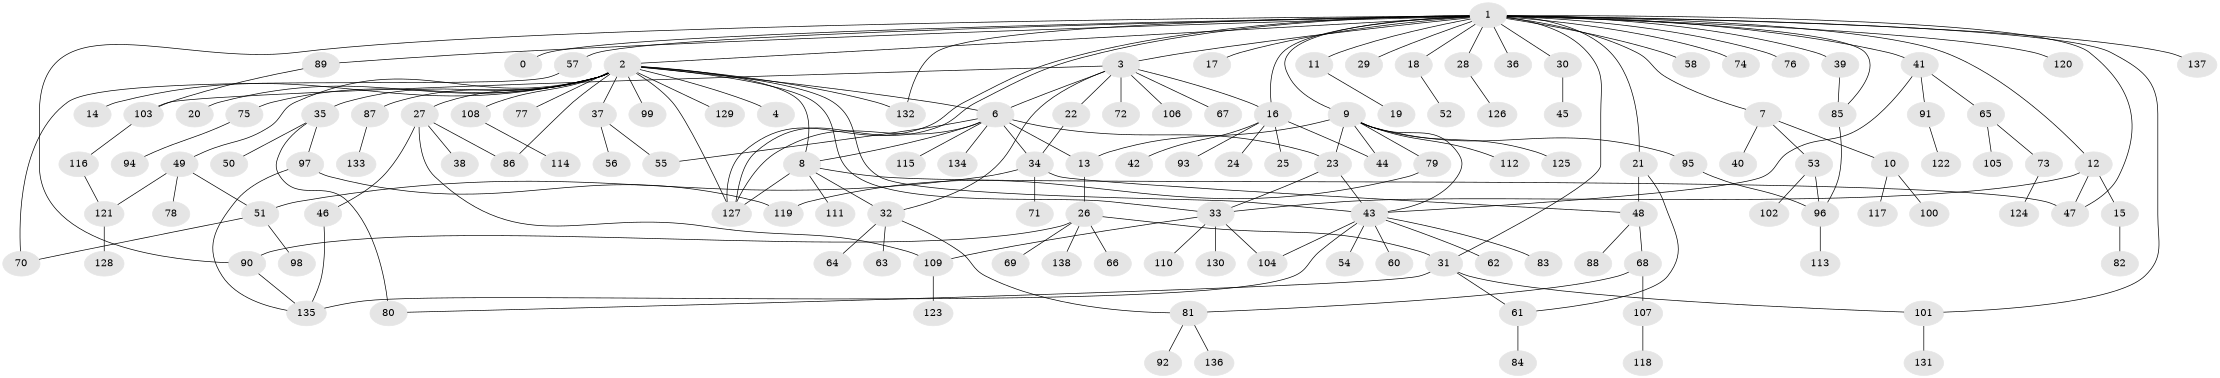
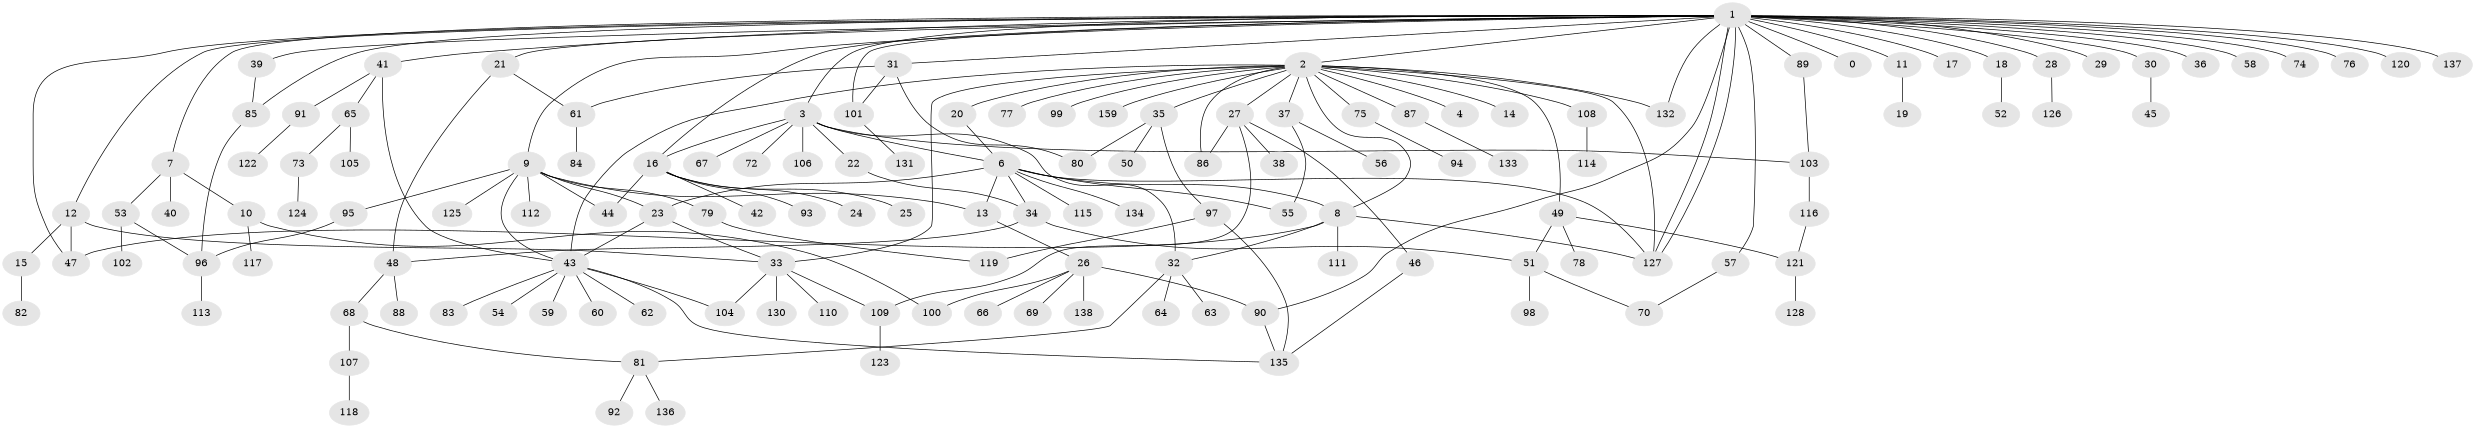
  graph {
    node [color=gray90 style=filled]
    1
    2
    3
    n4 [label=0]
    7
    9
    11
    12
    16
    17
    18
    21
    28
    29
    30
    31
    36
    39
    41
    47
    57
    58
    74
    76
    85
    89
    90
    101
    120
    127
    132
    137
    4
    6
    8
    14
    20
    27
    33
    35
    37
    43
    49
    75
    77
    86
    87
    99
    108
-   129
+   129 [label=159]
    22
    32
    67
    72
    103
    106
    10
    40
    53
    13
    23
    44
    79
    95
    112
    125
    19
    15
    24
    25
    42
    93
    52
    48
    61
    126
    45
    80
    65
    91
    70
    96
    135
    131
    34
    55
    115
    134
    111
    38
    46
    109
    104
    110
    130
    50
    97
    56
    54
+   59
    60
    62
    83
    51
    78
    121
    94
    133
    114
    63
    64
    81
    116
    26
-   71
    100
    117
    102
    119
    82
    66
    69
    138
    68
    88
    84
    123
    92
    136
    98
    73
    105
    122
    107
    128
    113
    124
    118
    1 -- 2
    1 -- 3
    1 -- n4
    1 -- 7
    1 -- 9
    1 -- 11
    1 -- 12
    1 -- 16
    1 -- 17
    1 -- 18
    1 -- 21
    1 -- 28
    1 -- 29
    1 -- 30
    1 -- 31
    1 -- 36
    1 -- 39
    1 -- 41
    1 -- 47
    1 -- 57
    1 -- 58
    1 -- 74
    1 -- 76
    1 -- 85
    1 -- 89
    1 -- 90
    1 -- 101
    1 -- 120
    1 -- 127
    1 -- 127
    1 -- 132
    1 -- 137
    2 -- 127
    2 -- 132
    2 -- 4
-   2 -- 6
+   20 -- 6
    2 -- 8
    2 -- 14
    2 -- 20
    2 -- 27
    2 -- 33
    2 -- 35
    2 -- 37
    2 -- 43
    2 -- 49
    2 -- 75
    2 -- 77
    2 -- 86
    2 -- 87
    2 -- 99
    2 -- 108
    2 -- 129
    3 -- 16
    3 -- 6
    3 -- 22
    3 -- 32
    3 -- 67
    3 -- 72
    3 -- 103
    3 -- 106
    7 -- 10
    7 -- 40
    7 -- 53
    9 -- 43
    9 -- 13
    9 -- 23
    9 -- 44
    9 -- 79
    9 -- 95
    9 -- 112
    9 -- 125
    11 -- 19
    12 -- 47
    12 -- 33
    12 -- 15
    16 -- 44
    16 -- 24
    16 -- 25
    16 -- 42
    16 -- 93
    18 -- 52
    21 -- 48
    21 -- 61
    28 -- 126
    30 -- 45
    31 -- 101
    31 -- 61
    31 -- 80
    39 -- 85
    41 -- 43
    41 -- 65
    41 -- 91
    57 -- 70
    85 -- 96
    89 -- 103
    90 -- 135
    101 -- 131
    6 -- 127
    6 -- 8
    6 -- 13
    6 -- 23
    6 -- 34
    6 -- 55
    6 -- 115
    6 -- 134
    8 -- 47
    8 -- 127
    8 -- 32
    8 -- 111
    27 -- 86
    27 -- 38
    27 -- 46
    27 -- 109
    33 -- 109
    33 -- 104
    33 -- 110
    33 -- 130
    35 -- 80
    35 -- 50
    35 -- 97
    37 -- 55
    37 -- 56
    43 -- 135
    43 -- 104
    43 -- 54
+   43 -- 59
    43 -- 60
    43 -- 62
    43 -- 83
    49 -- 51
    49 -- 78
    49 -- 121
    75 -- 94
    87 -- 133
    108 -- 114
    22 -- 34
    32 -- 63
    32 -- 64
    32 -- 81
    103 -- 116
    10 -- 100
    10 -- 117
    53 -- 96
    53 -- 102
    13 -- 26
    23 -- 33
    23 -- 43
    79 -- 119
    95 -- 96
    15 -- 82
    48 -- 68
    48 -- 88
    61 -- 84
    65 -- 73
    65 -- 105
    91 -- 122
    96 -- 113
    34 -- 48
    34 -- 51
-   34 -- 71
    46 -- 135
    109 -- 123
    97 -- 135
    97 -- 119
    51 -- 70
    51 -- 98
    121 -- 128
    81 -- 92
    81 -- 136
    116 -- 121
-   26 -- 31
+   26 -- 100
    26 -- 90
    26 -- 66
    26 -- 69
    26 -- 138
    68 -- 81
    68 -- 107
    73 -- 124
    107 -- 118
  }
